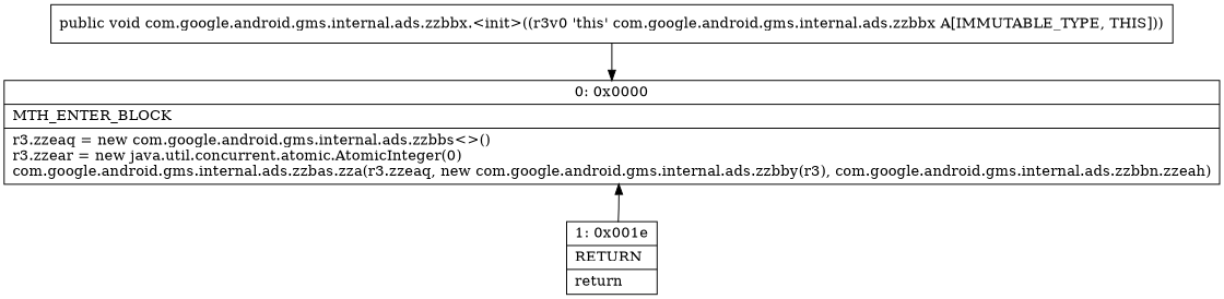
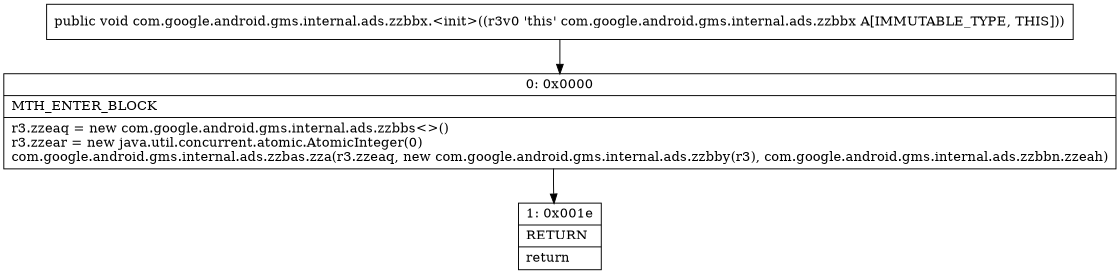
  digraph {
    node [shape=record]
    n1 [label="{0\:\ 0x0000|MTH_ENTER_BLOCK\l|r3.zzeaq = new com.google.android.gms.internal.ads.zzbbs\<\>()\lr3.zzear = new java.util.concurrent.atomic.AtomicInteger(0)\lcom.google.android.gms.internal.ads.zzbas.zza(r3.zzeaq, new com.google.android.gms.internal.ads.zzbby(r3), com.google.android.gms.internal.ads.zzbbn.zzeah)\l}"]
    n2 [label="{1\:\ 0x001e|RETURN\l|return\l}"]
    n3 [label="{public void com.google.android.gms.internal.ads.zzbbx.\<init\>((r3v0 'this' com.google.android.gms.internal.ads.zzbbx A[IMMUTABLE_TYPE, THIS])) }"]
-   n2 -> n1
+   n1 -> n2
    n3 -> n1
  }
